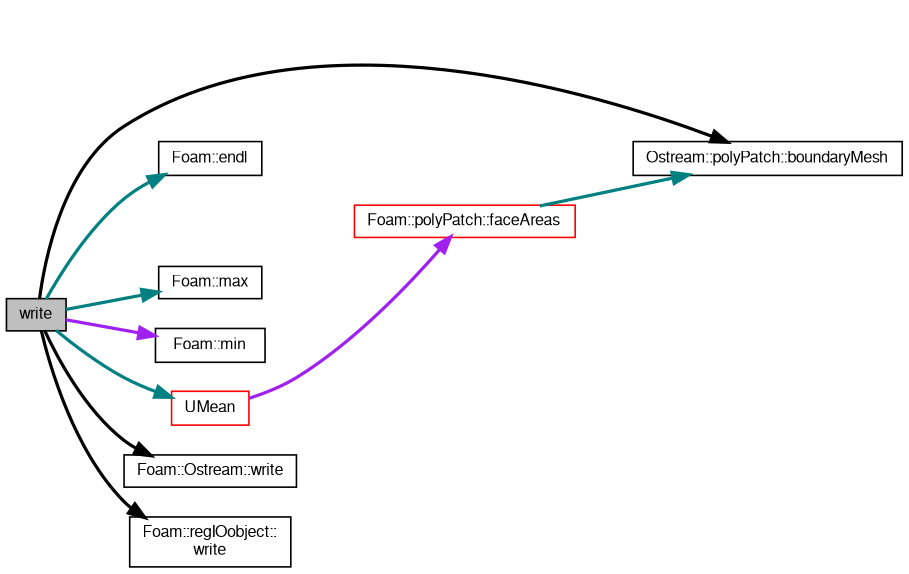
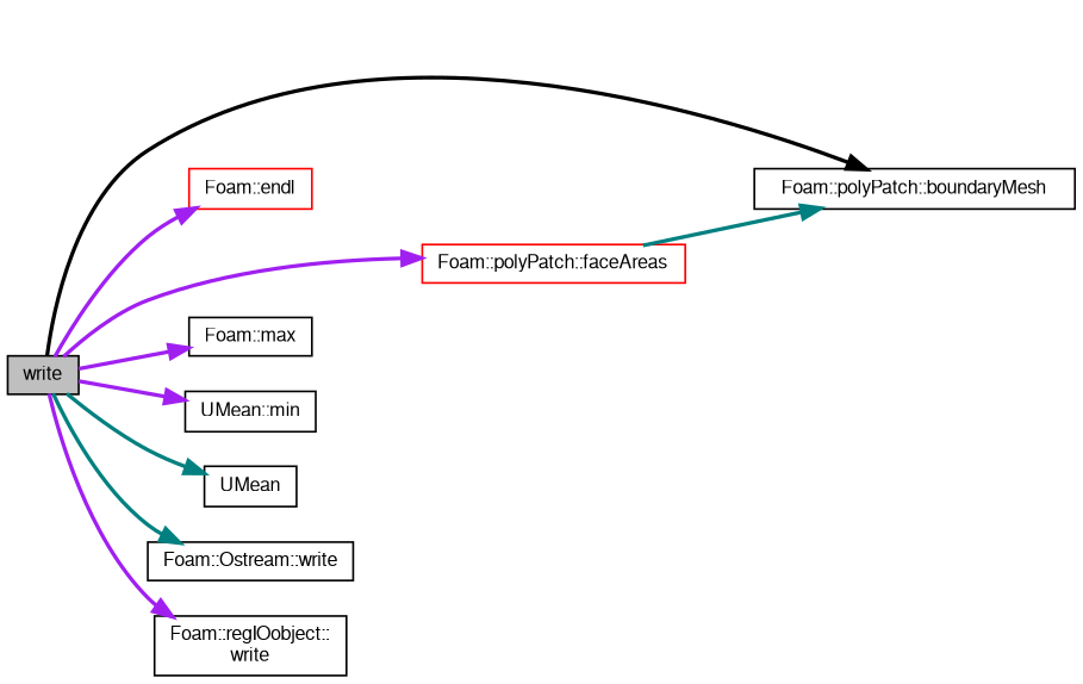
  digraph {
    rankdir=LR
    node [color=black fontname=FreeSans fontsize=10 shape=record]
    edge [color=purple fontname=FreeSans fontsize=10 labelfontname=FreeSans labelfontsize=10 style=bold]
    n1 [fillcolor=grey75 fontcolor=black height=0.2 label=write style=filled width=0.4]
-   n2 [height=0.2 label="Ostream::polyPatch::boundaryMesh" width=0.4]
-   n3 [height=0.2 label="Foam::endl" width=0.4]
+   n2 [height=0.2 label="Foam::polyPatch::boundaryMesh" width=0.4]
+   n3 [color=red height=0.2 label="Foam::endl" width=0.4]
    n4 [color=red height=0.2 label="Foam::polyPatch::faceAreas" width=0.4]
    n5 [height=0.2 label="Foam::max" width=0.4]
-   n6 [height=0.2 label="Foam::min" width=0.4]
-   n7 [color=red height=0.2 label=UMean width=0.4]
+   n6 [height=0.2 label="UMean::min" width=0.4]
+   n7 [height=0.2 label=UMean width=0.4]
    n8 [height=0.2 label="Foam::Ostream::write" width=0.4]
    n9 [height=0.2 label="Foam::regIOobject::\lwrite" width=0.4]
    n1 -> n2 [color=black]
-   n1 -> n3 [color=teal]
-   n7 -> n4
-   n1 -> n5 [color=teal]
+   n1 -> n3
+   n1 -> n4
+   n1 -> n5
    n1 -> n6
    n1 -> n7 [color=teal]
-   n1 -> n8 [color=black]
-   n1 -> n9 [color=black]
+   n1 -> n8 [color=teal]
+   n1 -> n9
    n4 -> n2 [color=teal]
  }
